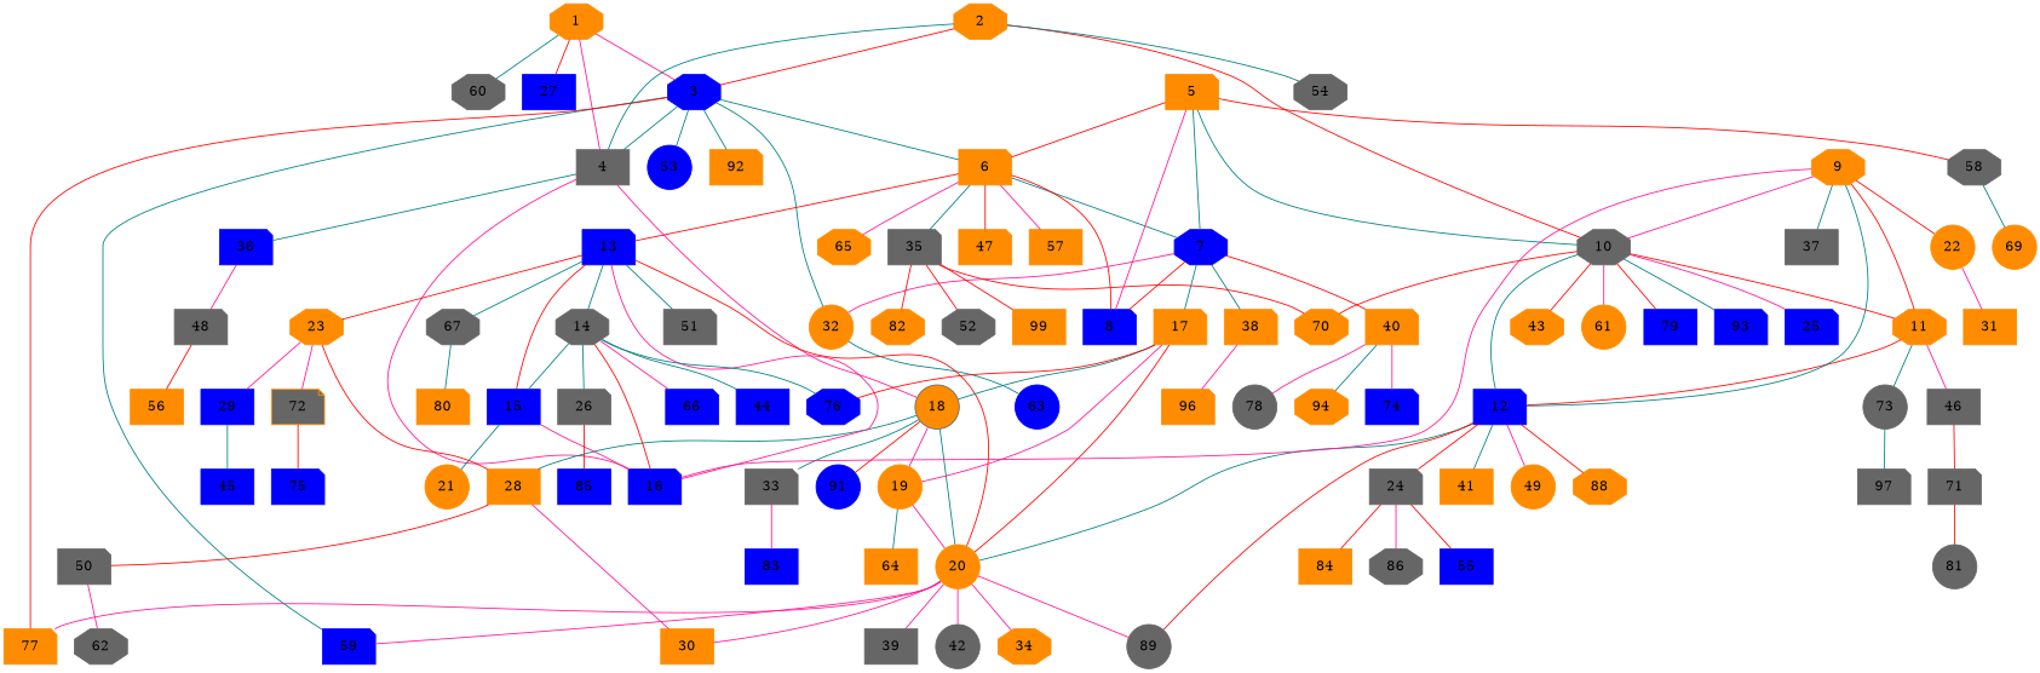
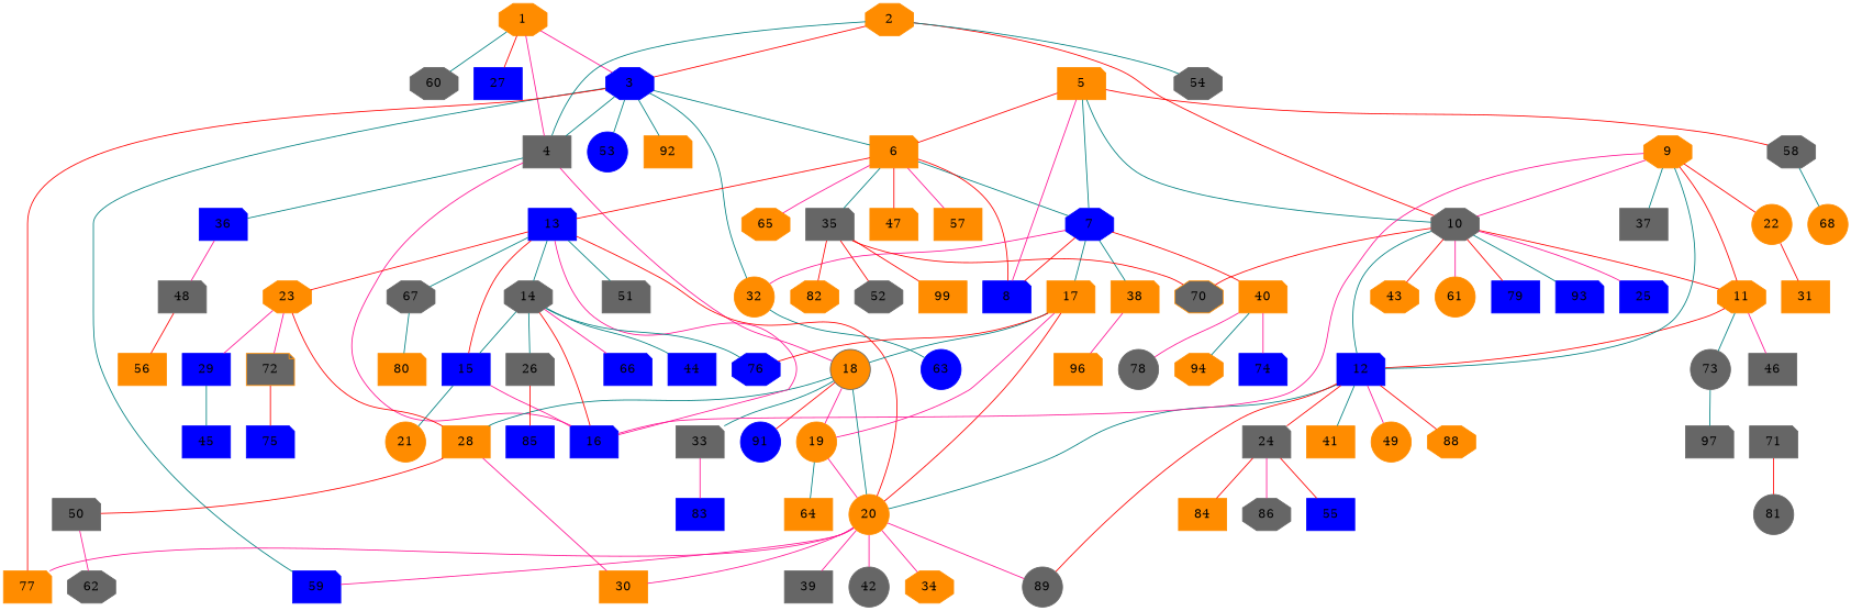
  graph {
    node [color=darkorange shape=note style=filled]
    edge [color=red]
    1 [shape=octagon]
    3 [color=blue shape=octagon]
    4 [color=gray40 shape=box]
    27 [color=blue shape=box]
    60 [color=gray40 shape=octagon]
    2 [shape=octagon]
    10 [color=gray40 shape=octagon]
    54 [color=gray40 shape=octagon]
    6
    32 [shape=circle]
    53 [color=blue shape=circle]
    59 [color=blue]
    77
    92
    16 [color=blue]
    18 [color=gray40 fillcolor=darkorange shape=circle]
    36 [color=blue]
    11 [shape=octagon]
    12 [color=blue]
    25 [color=blue]
    43 [shape=octagon]
    61 [shape=circle]
-   70 [shape=octagon]
+   70 [shape=octagon fillcolor=gray40]
    79 [color=blue shape=box]
    93 [color=blue]
    7 [color=blue shape=octagon]
    8 [color=blue]
    13 [color=blue]
    35 [color=gray40]
    47
    57 [shape=box]
    65 [shape=octagon]
    63 [color=blue shape=circle]
    20 [shape=circle]
    19 [shape=circle]
    28 [shape=box]
    33 [color=gray40]
    91 [color=blue shape=circle]
    48 [color=gray40]
    5
    58 [color=gray40 shape=octagon]
    17
    38
    40
-   68 [shape=circle label=69]
+   68 [shape=circle]
    14 [color=gray40 shape=octagon]
    15 [color=blue shape=box]
    23 [shape=octagon]
    51 [color=gray40]
    67 [color=gray40 shape=octagon]
    52 [color=gray40 shape=octagon]
    n52 [label=99 shape=box]
    82 [shape=octagon]
    76 [color=blue shape=octagon]
    n55 [label=96]
    74 [color=blue]
    78 [color=gray40 shape=circle]
    94 [shape=octagon]
    9 [shape=octagon]
    22 [shape=circle]
    37 [color=gray40 shape=box]
    46 [color=gray40 shape=box]
    73 [color=gray40 shape=circle]
    24 [color=gray40]
    41 [shape=box]
    49 [shape=circle]
    88 [shape=octagon]
    89 [color=gray40 shape=circle]
    31 [shape=box]
    71 [color=gray40]
    n71 [color=gray40 label=97]
    30 [shape=box]
    34 [shape=octagon]
    39 [color=gray40 shape=box]
    42 [color=gray40 shape=circle]
    55 [color=blue shape=box]
    84 [shape=box]
    86 [color=gray40 shape=octagon]
    26 [color=gray40]
    44 [color=blue shape=box]
    66 [color=blue]
    21 [shape=circle]
    29 [color=blue shape=box]
    72 [fillcolor=gray40]
    80
    85 [color=blue shape=box]
    64 [shape=box]
    50 [color=gray40]
    83 [color=blue shape=box]
    45 [color=blue shape=box]
    75 [color=blue]
    62 [color=gray40 shape=octagon]
    56 [shape=box]
    81 [color=gray40 shape=circle]
    1 -- 3 [color=deeppink]
    1 -- 4 [color=deeppink]
    1 -- 27
    1 -- 60 [color=teal]
    3 -- 4 [color=teal]
    3 -- 6 [color=teal]
    3 -- 32 [color=teal]
    3 -- 53 [color=teal]
    3 -- 59 [color=teal]
    3 -- 77
    3 -- 92 [color=teal]
    4 -- 16 [color=deeppink]
    4 -- 18 [color=deeppink]
    4 -- 36 [color=teal]
    2 -- 3
    2 -- 4 [color=teal]
    2 -- 10
    2 -- 54 [color=teal]
    10 -- 11
    10 -- 12 [color=teal]
    10 -- 25 [color=deeppink]
    10 -- 43
    10 -- 61 [color=deeppink]
    10 -- 70
    10 -- 79
    10 -- 93 [color=teal]
    6 -- 7 [color=teal]
    6 -- 8
    6 -- 13
    6 -- 35 [color=teal]
    6 -- 47
    6 -- 57 [color=deeppink]
    6 -- 65 [color=deeppink]
    32 -- 63 [color=teal]
    18 -- 20 [color=teal]
    18 -- 19 [color=deeppink]
    18 -- 28 [color=teal]
    18 -- 33 [color=teal]
    18 -- 91
    36 -- 48 [color=deeppink]
    11 -- 12
    11 -- 46 [color=deeppink]
    11 -- 73 [color=teal]
    12 -- 20 [color=teal]
    12 -- 24
    12 -- 41 [color=teal]
    12 -- 49 [color=deeppink]
    12 -- 88
    12 -- 89
    7 -- 32 [color=deeppink]
    7 -- 8
    7 -- 17 [color=teal]
    7 -- 38 [color=teal]
    7 -- 40
    13 -- 16 [color=deeppink]
    13 -- 20
    13 -- 14 [color=teal]
    13 -- 15
    13 -- 23
    13 -- 51 [color=teal]
    13 -- 67 [color=teal]
    35 -- 70
    35 -- 52
    35 -- n52
    35 -- 82
    20 -- 59 [color=deeppink]
    20 -- 77 [color=deeppink]
    20 -- 89 [color=deeppink]
    20 -- 30 [color=deeppink]
    20 -- 34 [color=deeppink]
    20 -- 39 [color=deeppink]
    20 -- 42 [color=deeppink]
    19 -- 20 [color=deeppink]
    19 -- 64 [color=teal]
    28 -- 30 [color=deeppink]
    28 -- 50
    33 -- 83 [color=deeppink]
    48 -- 56
    5 -- 10 [color=teal]
    5 -- 6
    5 -- 7 [color=teal]
    5 -- 8 [color=deeppink]
    5 -- 58
    58 -- 68 [color=teal]
    17 -- 18 [color=teal]
    17 -- 20
    17 -- 19 [color=deeppink]
    17 -- 76
    38 -- n55 [color=deeppink]
    40 -- 74 [color=deeppink]
    40 -- 78 [color=deeppink]
    40 -- 94 [color=teal]
    14 -- 16
    14 -- 15 [color=teal]
    14 -- 76 [color=teal]
    14 -- 26 [color=teal]
    14 -- 44 [color=teal]
    14 -- 66 [color=deeppink]
    15 -- 16 [color=deeppink]
    15 -- 21 [color=teal]
    23 -- 28
    23 -- 29 [color=deeppink]
    23 -- 72 [color=deeppink]
    67 -- 80 [color=teal]
    9 -- 10 [color=deeppink]
    9 -- 16 [color=deeppink]
    9 -- 11
    9 -- 12 [color=teal]
    9 -- 22
    9 -- 37 [color=teal]
-   22 -- 31 [color=deeppink]
-   46 -- 71
+   22 -- 31
    73 -- n71 [color=teal]
    24 -- 55
    24 -- 84
    24 -- 86 [color=deeppink]
    71 -- 81
    26 -- 85
    29 -- 45 [color=teal]
    72 -- 75
    50 -- 62 [color=deeppink]
  }
